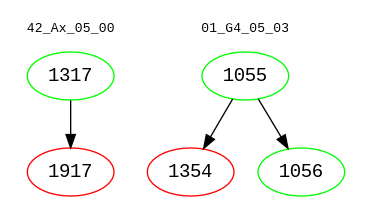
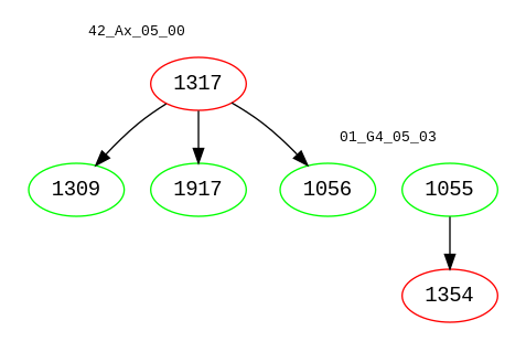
  digraph {
    fontname="Liberation Mono"
    node [color=green fontname="Liberation Mono"]
    edge [color=black fontname="Liberation Mono"]
-   n1 [label=1317]
-   n3 [color=red label=1917]
+   n1 [color=red label=1317]
+   n2 [label=1309]
+   n3 [label=1917]
    n4 [label=1055]
    n5 [color=red label=1354]
    n6 [label=1056]
    subgraph cluster_1 {
      color=white
      fontsize=10
      label="42_Ax_05_00"
      n1
+     n2
      n3
    }
    subgraph cluster_2 {
      color=white
      fontsize=10
      label="01_G4_05_03"
      n4
      n5
      n6
    }
+   n1 -> n2
    n1 -> n3
    n4 -> n5
-   n4 -> n6
+   n1 -> n6
  }
